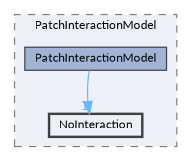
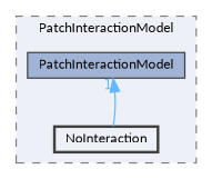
  digraph {
    compound=true
    fontname=Lato
    node [color=grey25 fontname=Lato fontsize=10 shape=box]
    n1 [fillcolor="#a2b4d6" height=0.2 label=PatchInteractionModel style=filled width=0.4]
    n2 [fillcolor="#edf0f7" height=0.2 label=NoInteraction style="filled,bold" width=0.4]
    subgraph cluster_1 {
      bgcolor="#edf0f7"
      fontsize=10
      label=PatchInteractionModel
      pencolor=grey50
      style="filled,dashed"
      n1
      n2
    }
-   n1 -> n2 [color=steelblue1 fontcolor=steelblue1 fontname=Lato fontsize=10 headlabel=1 labeldistance=1.5 labelfontname=Helvetica labelfontsize=10]
+   n2 -> n1 [color=steelblue1 fontcolor=steelblue1 fontname=Lato fontsize=10 headlabel=1 labeldistance=1.5 labelfontname=Helvetica labelfontsize=10]
  }
